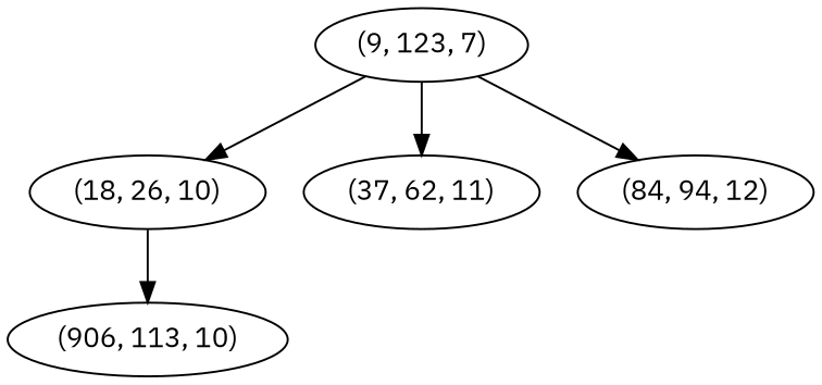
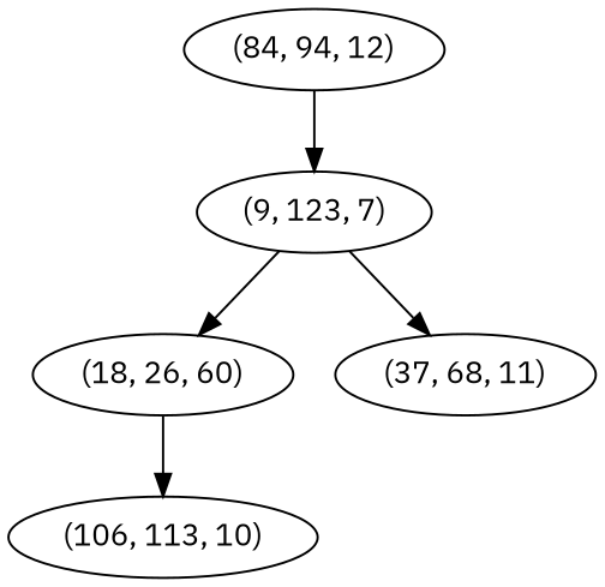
  digraph {
    fontname="IBM Plex Sans"
    node [fontname="IBM Plex Sans"]
    edge [fontname="IBM Plex Sans"]
    "(9, 123, 7)"
-   "(18, 26, 10)"
-   "(37, 62, 11)"
+   "(18, 26, 10)" [label="(18, 26, 60)"]
+   "(37, 62, 11)" [label="(37, 68, 11)"]
    n4 [label="(84, 94, 12)"]
-   "(106, 113, 10)" [label="(906, 113, 10)"]
+   "(106, 113, 10)"
    "(9, 123, 7)" -> "(18, 26, 10)"
    "(9, 123, 7)" -> "(37, 62, 11)"
-   "(9, 123, 7)" -> n4
+   n4 -> "(9, 123, 7)"
    "(18, 26, 10)" -> "(106, 113, 10)"
  }
